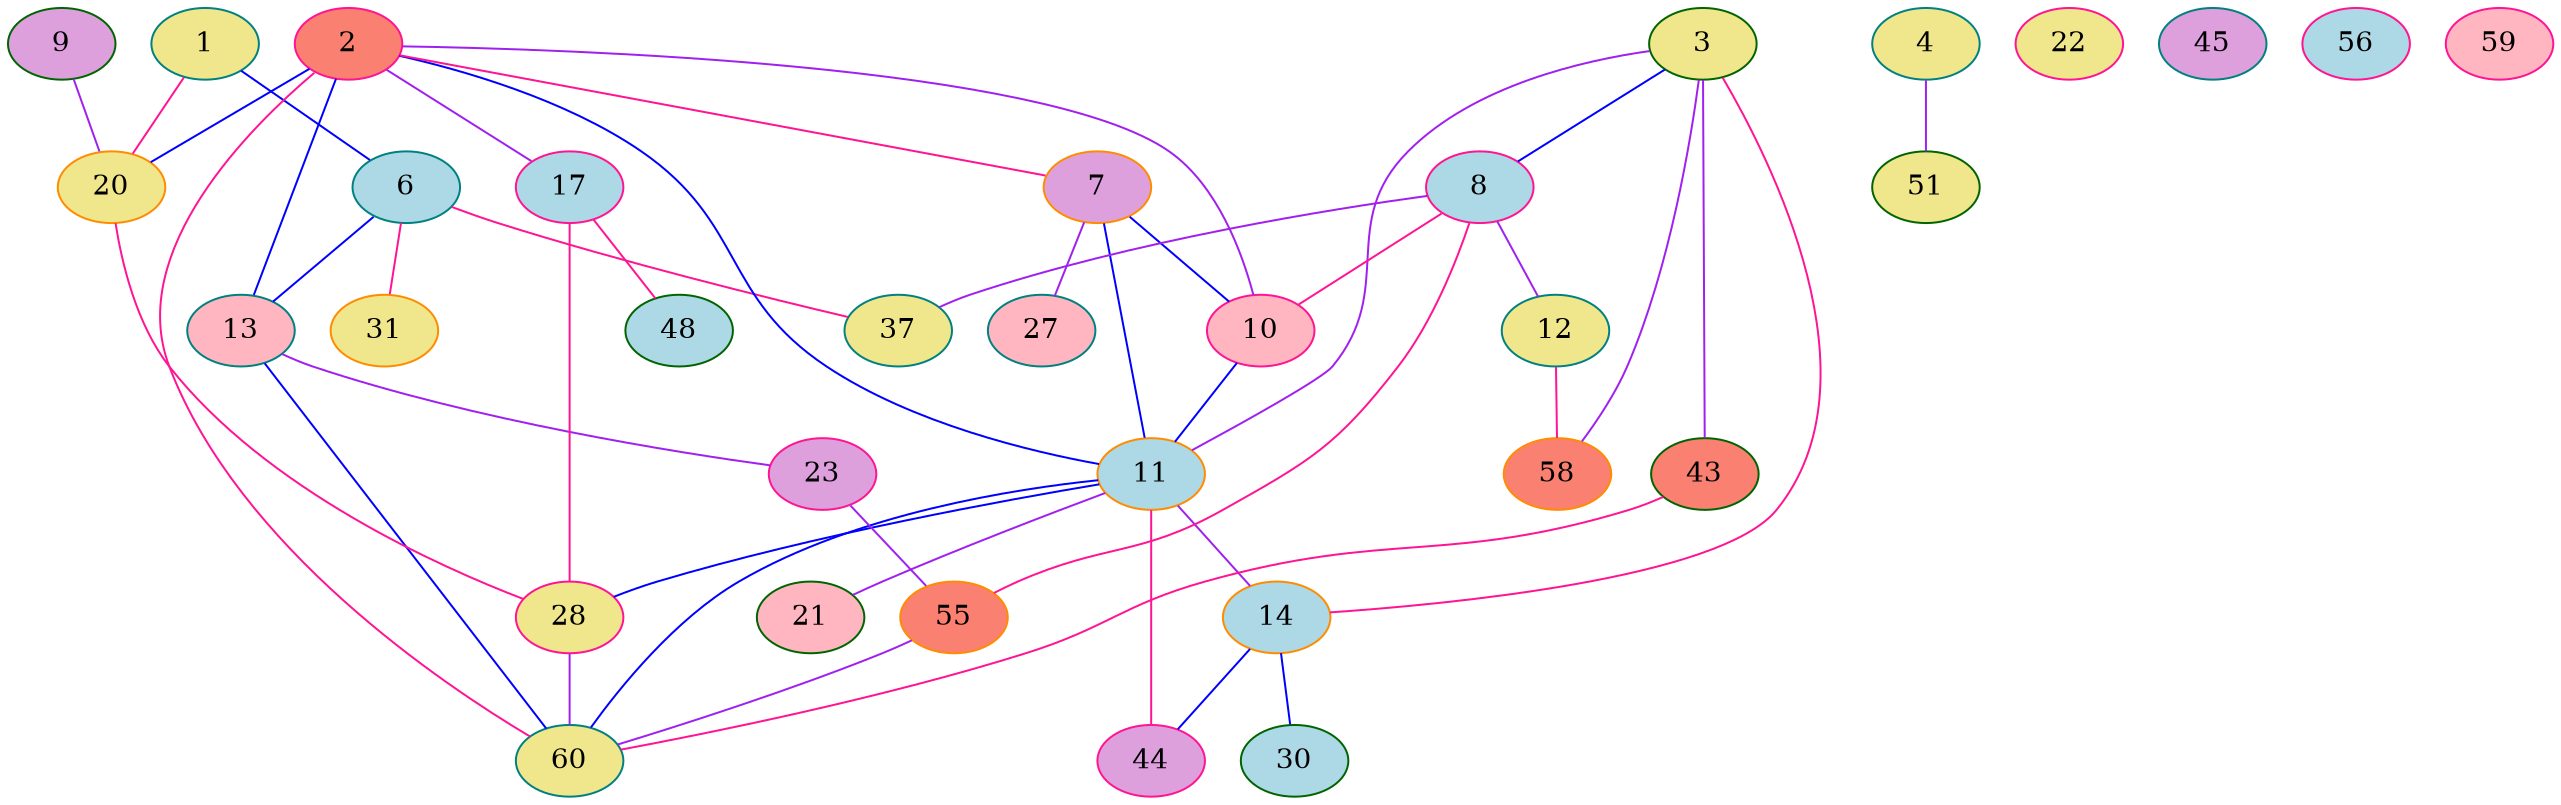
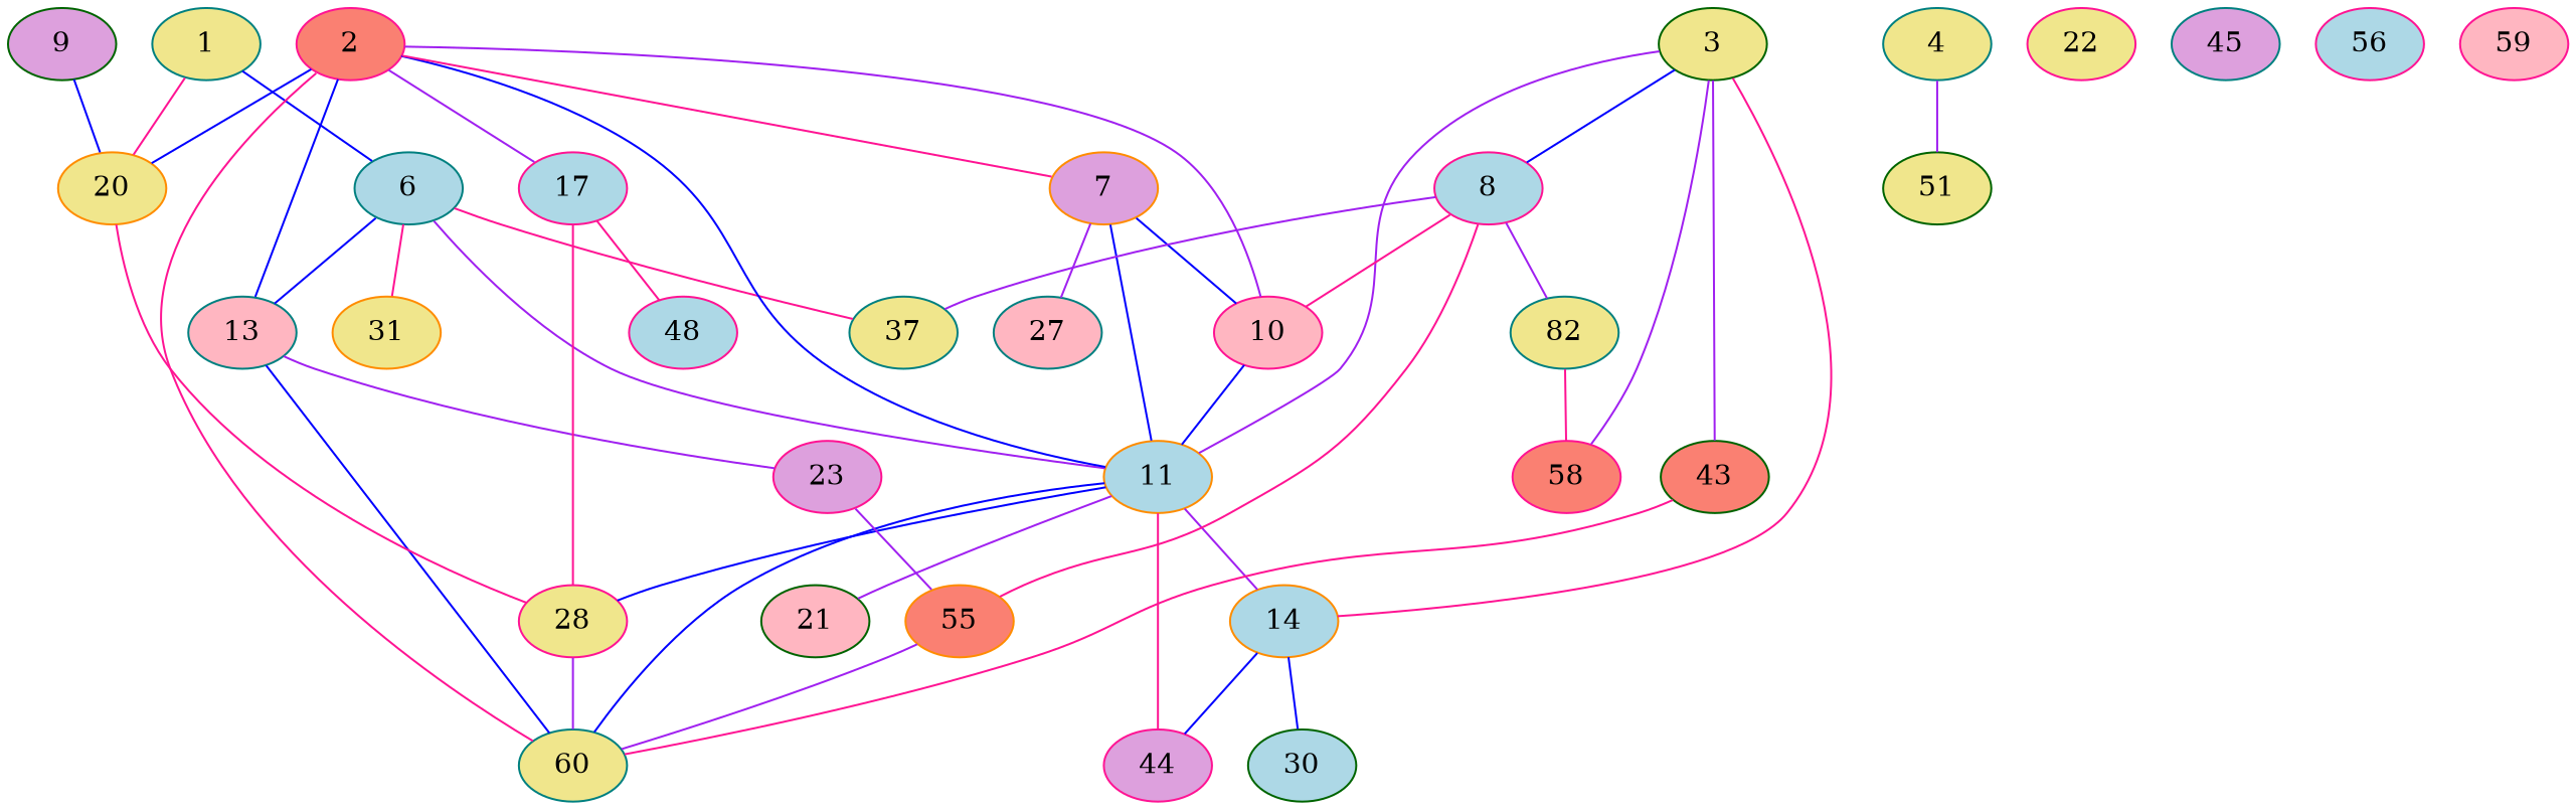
  graph {
    node [color=deeppink fillcolor=khaki style=filled]
    edge [color=purple]
    6 [color=teal fillcolor=lightblue super="+39+18+66"]
    11 [color=darkorange fillcolor=lightblue super="+25"]
    13 [color=teal fillcolor=lightpink super="+35+26"]
    31 [color=darkorange]
    37 [color=teal super="+65"]
    1 [color=teal]
    20 [color=darkorange super="+32+38"]
    28 [super="+36"]
    2 [fillcolor=salmon super="+5+47+15+19"]
    7 [color=darkorange fillcolor=plum super="+42"]
    10 [fillcolor=lightpink super="+41"]
    17 [fillcolor=lightblue super="+49"]
    60 [color=teal super="+62"]
    27 [color=teal fillcolor=lightpink]
    14 [color=darkorange fillcolor=lightblue super="+52+24"]
    21 [color=darkgreen fillcolor=lightpink]
    44 [fillcolor=plum]
    23 [fillcolor=plum super="+53"]
-   48 [color=darkgreen fillcolor=lightblue super="+50"]
+   48 [fillcolor=lightblue super="+50"]
    3 [color=darkgreen super="+57"]
    8 [fillcolor=lightblue super="+54"]
    43 [color=darkgreen fillcolor=salmon]
-   58 [color=darkorange fillcolor=salmon]
-   12 [color=teal super="+16"]
+   58 [fillcolor=salmon]
+   12 [color=teal super="+16" label=82]
    55 [color=darkorange fillcolor=salmon]
    30 [color=darkgreen fillcolor=lightblue]
    4 [color=teal]
    51 [color=darkgreen]
    9 [color=darkgreen fillcolor=plum super="+46"]
    22
    45 [color=teal fillcolor=plum]
    56 [fillcolor=lightblue]
    59 [fillcolor=lightpink]
+   6 -- 11
    6 -- 13 [color=blue]
    6 -- 31 [color=deeppink]
    6 -- 37 [color=deeppink]
    11 -- 28 [color=blue]
    11 -- 60 [color=blue]
    11 -- 14 [weight=2]
    11 -- 21
    11 -- 44 [color=deeppink]
    13 -- 60 [color=blue weight=2]
    13 -- 23
    1 -- 6 [color=blue]
    1 -- 20 [color=deeppink]
    20 -- 28 [color=deeppink]
    28 -- 60
    2 -- 11 [color=blue]
    2 -- 13 [color=blue]
    2 -- 20 [color=blue weight=3]
    2 -- 7 [color=deeppink]
    2 -- 10
    2 -- 17
    2 -- 60 [color=deeppink]
    7 -- 11 [color=blue]
    7 -- 10 [color=blue]
    7 -- 27
    10 -- 11 [color=blue weight=2]
    17 -- 28 [color=deeppink]
    17 -- 48 [color=deeppink]
    14 -- 44 [color=blue]
    14 -- 30 [color=blue]
    23 -- 55
    3 -- 11
    3 -- 14 [color=deeppink weight=2]
    3 -- 8 [color=blue]
    3 -- 43
    3 -- 58
    8 -- 37
    8 -- 10 [color=deeppink]
    8 -- 12
    8 -- 55 [color=deeppink]
    43 -- 60 [color=deeppink]
    12 -- 58 [color=deeppink]
    55 -- 60
    4 -- 51
-   9 -- 20
+   9 -- 20 [color=blue]
  }
